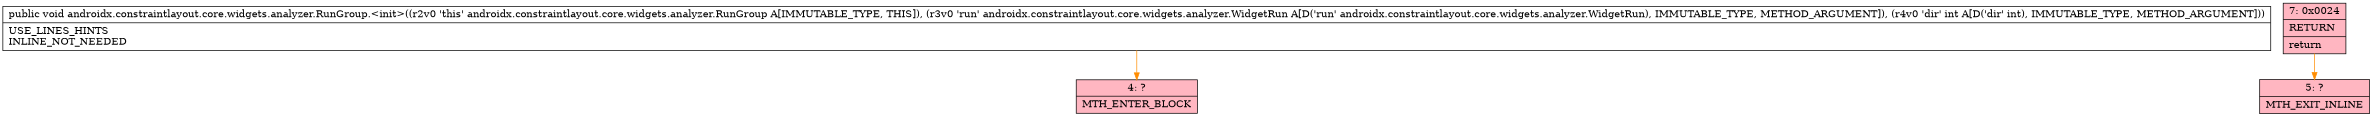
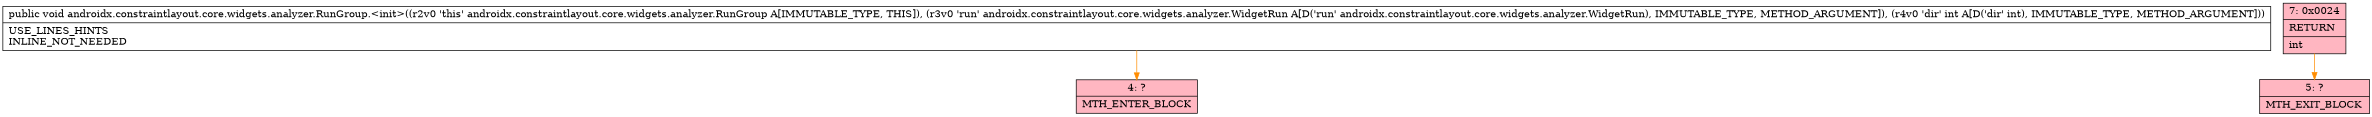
  digraph {
    node [fillcolor=lightpink shape=record style=filled]
    edge [color=darkorange]
    n1 [label="{4\:\ ?|MTH_ENTER_BLOCK\l}"]
-   n2 [label="{7\:\ 0x0024|RETURN\l|return\l}"]
-   n3 [label="{5\:\ ?|MTH_EXIT_INLINE\l}"]
+   n2 [label="{7\:\ 0x0024|RETURN\l|int\l}"]
+   n3 [label="{5\:\ ?|MTH_EXIT_BLOCK\l}"]
    n4 [fillcolor=white label="{public void androidx.constraintlayout.core.widgets.analyzer.RunGroup.\<init\>((r2v0 'this' androidx.constraintlayout.core.widgets.analyzer.RunGroup A[IMMUTABLE_TYPE, THIS]), (r3v0 'run' androidx.constraintlayout.core.widgets.analyzer.WidgetRun A[D('run' androidx.constraintlayout.core.widgets.analyzer.WidgetRun), IMMUTABLE_TYPE, METHOD_ARGUMENT]), (r4v0 'dir' int A[D('dir' int), IMMUTABLE_TYPE, METHOD_ARGUMENT]))  | USE_LINES_HINTS\lINLINE_NOT_NEEDED\l}"]
    n2 -> n3
    n4 -> n1
  }
